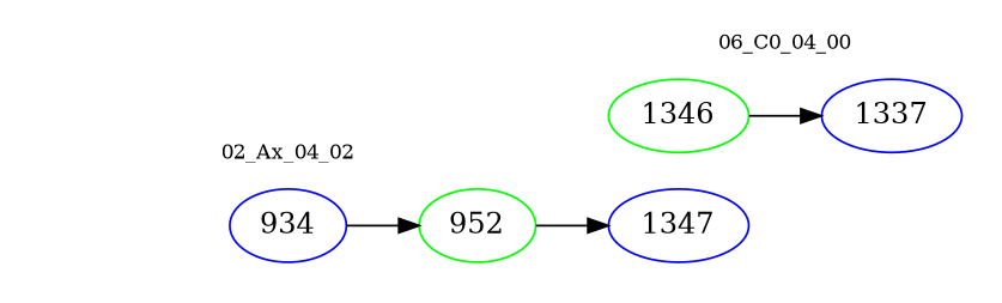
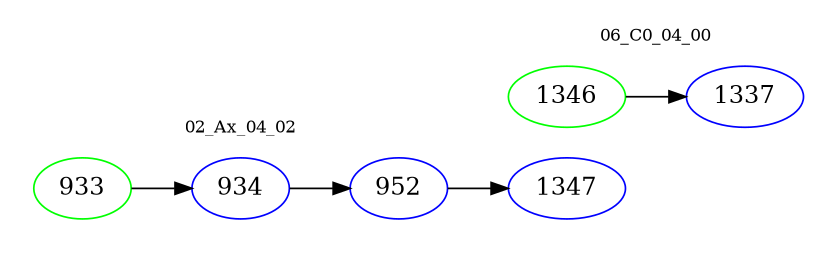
  digraph {
    rankdir=LR
    node [color=blue]
    edge [color=black]
+   n1 [color=green label=933]
    n2 [label=934]
-   n3 [color=green label=952]
+   n3 [label=952]
    n4 [color=green label=1346]
    n5 [label=1337]
    n6 [label=1347]
    subgraph cluster_1 {
      color=white
      fontsize=10
      label="02_Ax_04_02"
+     n1
      n2
      n3
    }
    subgraph cluster_2 {
      color=white
      fontsize=10
      label="06_C0_04_00"
      n4
      n5
      n6
    }
+   n1 -> n2
    n2 -> n3
    n3 -> n6
    n4 -> n5
  }
